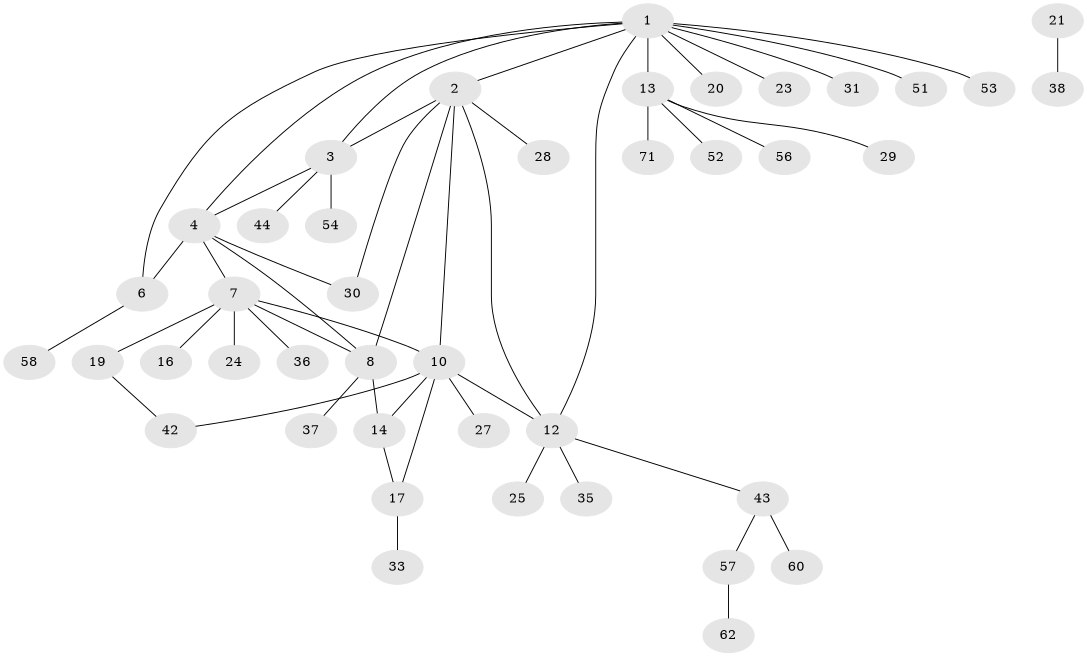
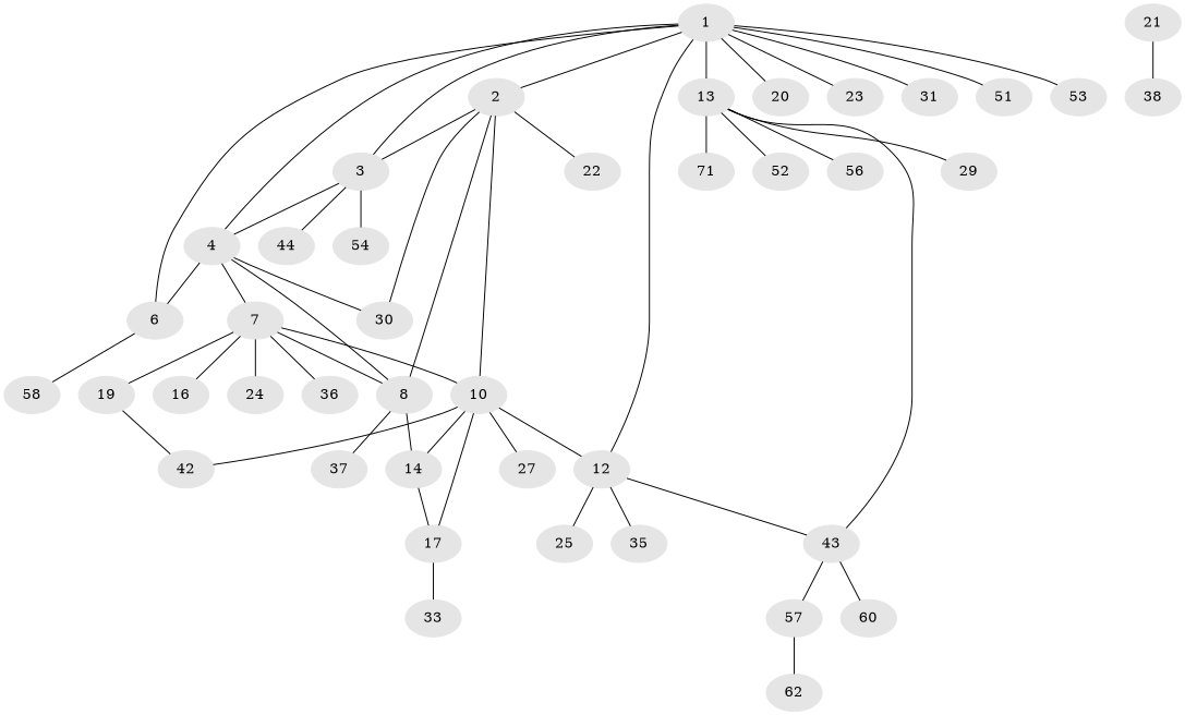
  graph {
    node [color=gray90 style=filled]
    1 [super="+5"]
    2 [super="+55"]
    3 [super="+40"]
    4 [super="+9"]
    6 [super="+18"]
    12 [super="+45"]
    13 [super="+15"]
    20
    23 [super="+28"]
    31 [super="+61"]
    51
    53
    8 [super="+47"]
    10 [super="+11"]
-   22 [label=28]
+   22
    30
    44
    54
    7 [super="+50"]
    58
    25
    35
    43 [super="+49"]
    29
    n25 [label=71]
    52
    56
    14 [super="+48"]
    37
    17 [super="+34"]
    27 [super="+46"]
    42 [super="+59"]
    16
    19 [super="+39"]
    24
    36
    33
    60
    57
    21 [super="+32"]
    38
    62
    1 -- 2
    1 -- 3
    1 -- 4
    1 -- 6
    1 -- 12
    1 -- 13 [weight=2]
    1 -- 20
    1 -- 23
    1 -- 31
    1 -- 51
    1 -- 53
    2 -- 3
-   2 -- 12
    2 -- 8
    2 -- 10
    2 -- 22
    2 -- 30
    3 -- 4
    3 -- 44
    3 -- 54
    4 -- 6
    4 -- 8
    4 -- 30
    4 -- 7
    6 -- 58
    12 -- 25
    12 -- 35
    12 -- 43
+   13 -- 43
    13 -- 29
    13 -- n25
    13 -- 52
    13 -- 56
    8 -- 14
    8 -- 37
    10 -- 12 [weight=2]
    10 -- 14
    10 -- 17
    10 -- 27
    10 -- 42
    7 -- 8
    7 -- 10
    7 -- 16
    7 -- 19
    7 -- 24
    7 -- 36
    43 -- 60
    43 -- 57
    14 -- 17
    17 -- 33
    19 -- 42
    57 -- 62
    21 -- 38
  }
